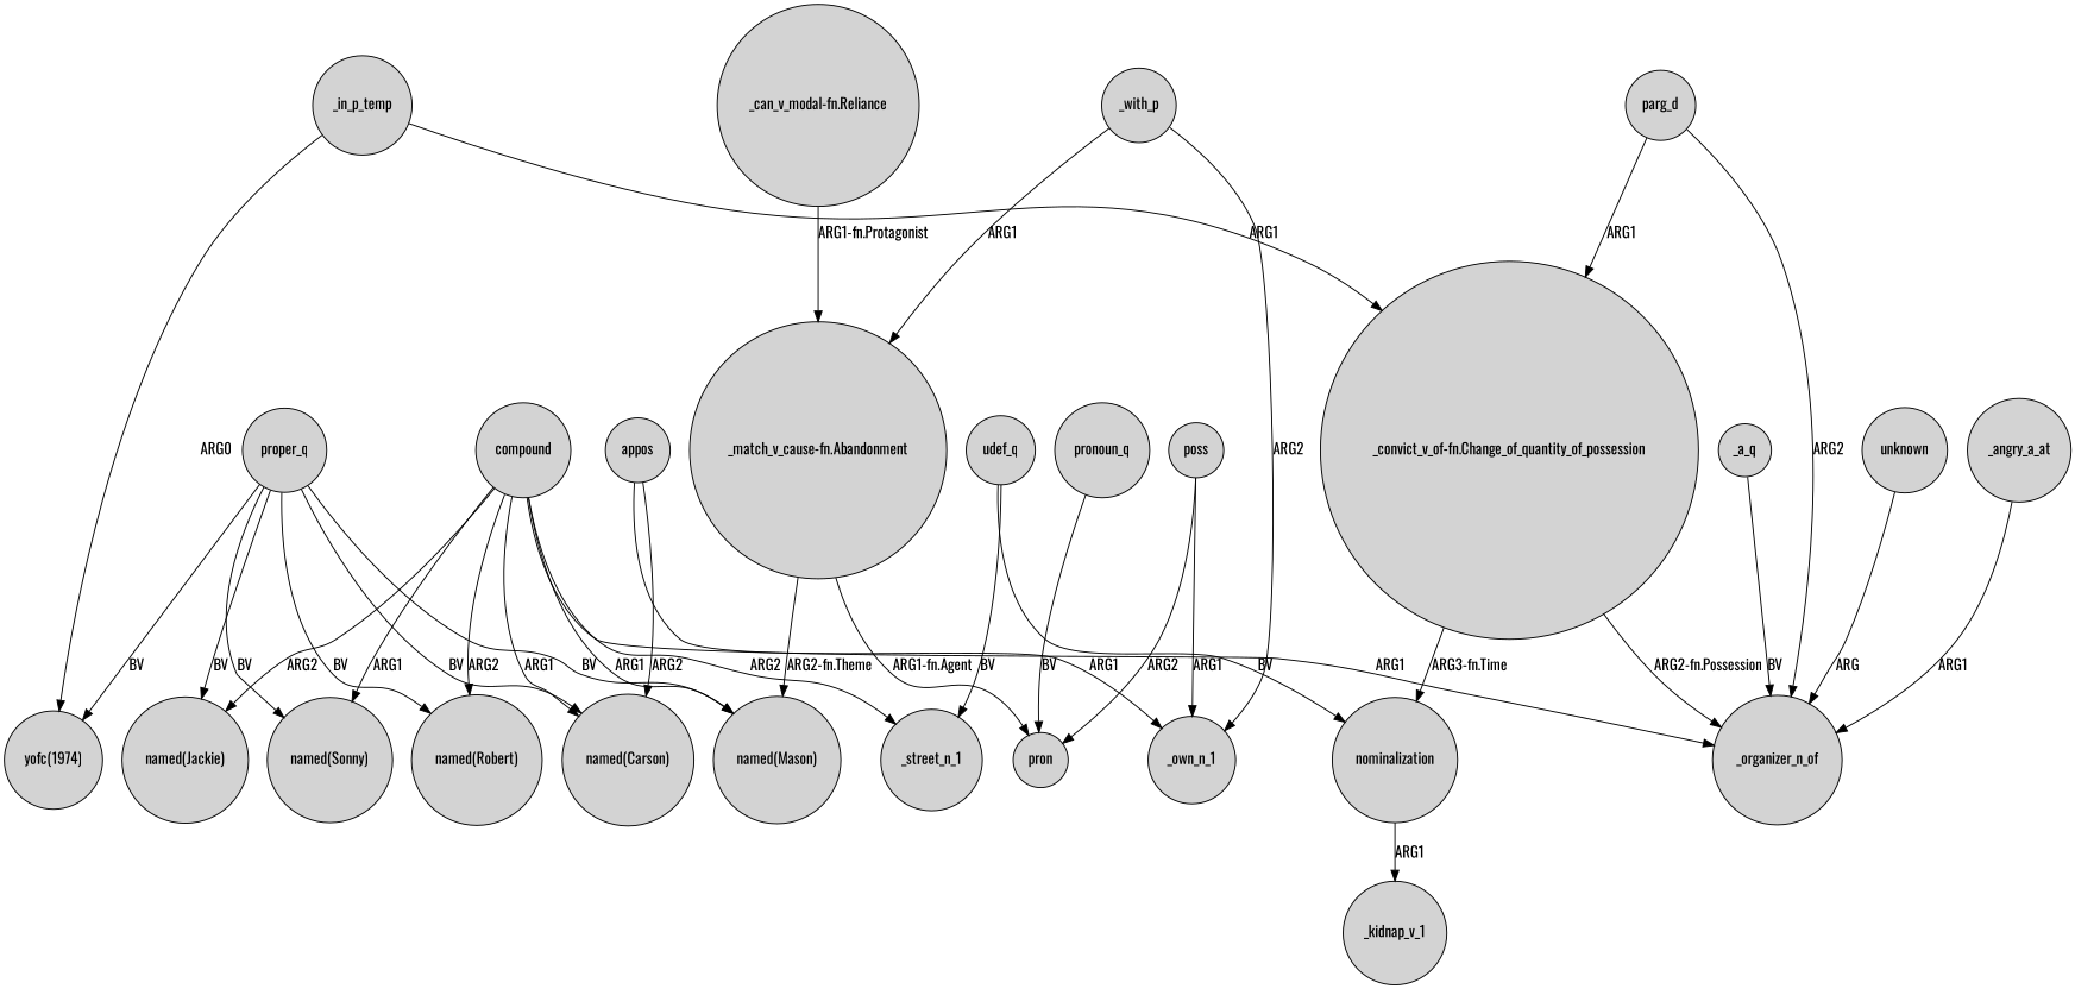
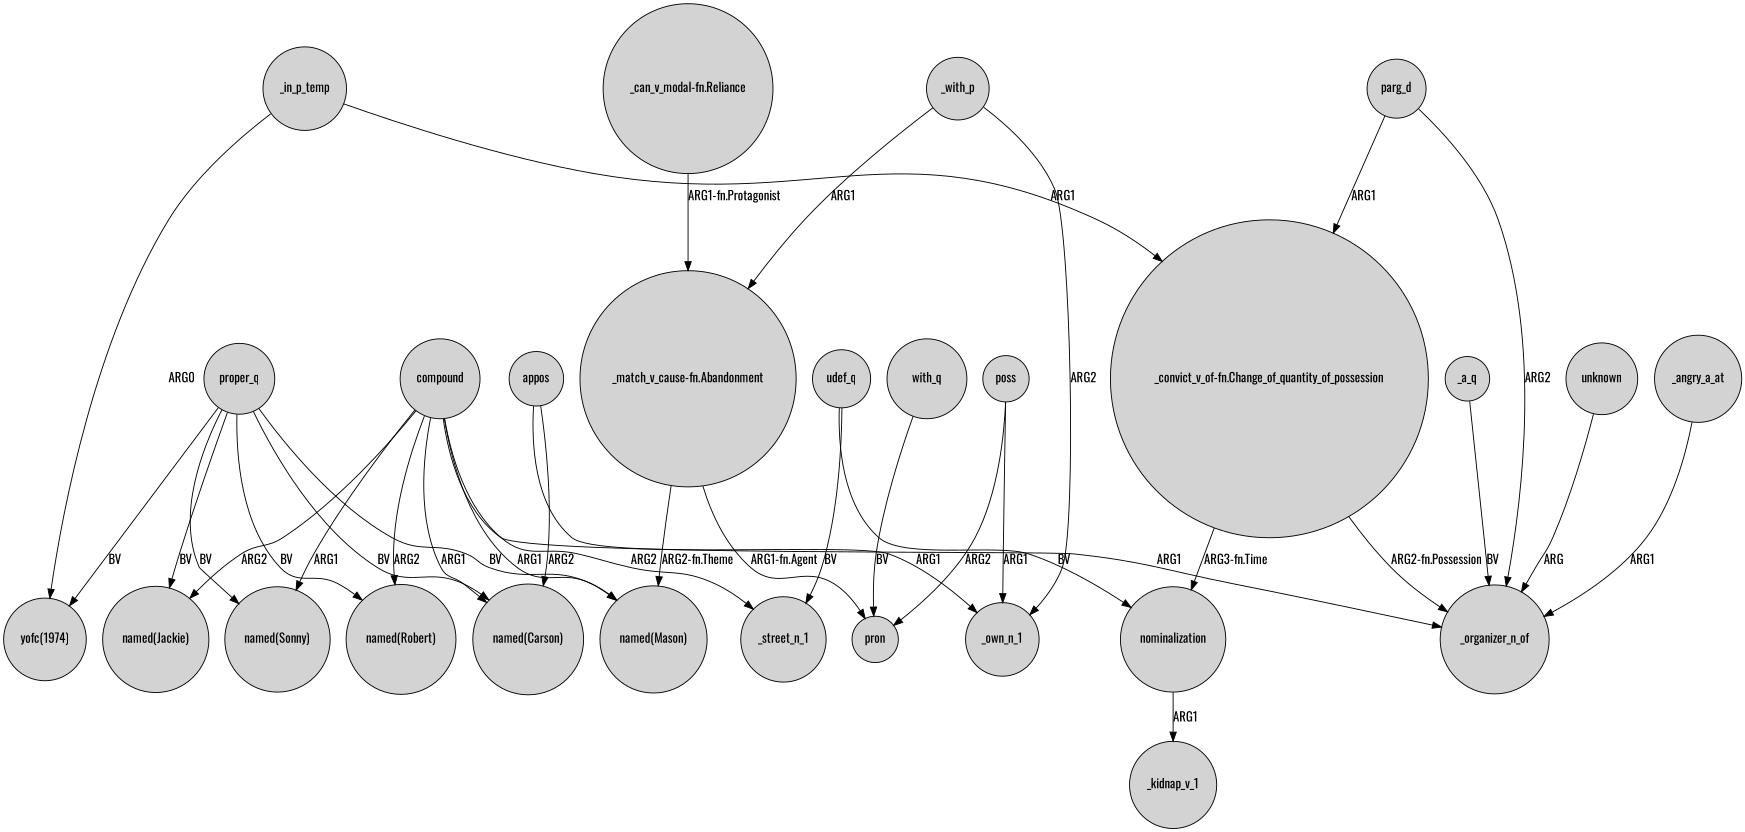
  digraph {
    fontname=Oswald
    node [fontname=Oswald shape=circle style=filled]
    edge [fontname=Oswald]
    appos
    "named(Carson)"
    _own_n_1
    compound
    "named(Jackie)"
    "named(Mason)"
    "named(Sonny)"
    _street_n_1
    "named(Robert)"
    _organizer_n_of
    proper_q
    "yofc(1974)"
    nominalization
    _kidnap_v_1
    "_can_v_modal-fn.Reliance"
    "_match_v_cause-fn.Abandonment"
    pron
    udef_q
    _in_p_temp
    "_convict_v_of-fn.Change_of_quantity_of_possession"
    poss
-   pronoun_q
+   pronoun_q [label=with_q]
    parg_d
    unknown
    _angry_a_at
    _with_p
    _a_q
    appos -> "named(Carson)" [label=ARG2]
    appos -> _own_n_1 [label=ARG1]
    compound -> "named(Carson)" [label=ARG1]
    compound -> "named(Jackie)" [label=ARG2]
    compound -> "named(Mason)" [label=ARG1]
    compound -> "named(Sonny)" [label=ARG1]
    compound -> _street_n_1 [label=ARG2]
    compound -> "named(Robert)" [label=ARG2]
    compound -> _organizer_n_of [label=ARG1]
    proper_q -> "named(Carson)" [label=BV]
    proper_q -> "named(Jackie)" [label=BV]
    proper_q -> "named(Mason)" [label=BV]
    proper_q -> "named(Sonny)" [label=BV]
    proper_q -> "named(Robert)" [label=BV]
    proper_q -> "yofc(1974)" [label=BV]
    nominalization -> _kidnap_v_1 [label=ARG1]
    "_can_v_modal-fn.Reliance" -> "_match_v_cause-fn.Abandonment" [label="ARG1-fn.Protagonist"]
    "_match_v_cause-fn.Abandonment" -> "named(Mason)" [label="ARG2-fn.Theme"]
    "_match_v_cause-fn.Abandonment" -> pron [label="ARG1-fn.Agent"]
    udef_q -> _street_n_1 [label=BV]
    udef_q -> nominalization [label=BV]
    _in_p_temp -> "yofc(1974)" [label=ARG0]
    _in_p_temp -> "_convict_v_of-fn.Change_of_quantity_of_possession" [label=ARG1]
    "_convict_v_of-fn.Change_of_quantity_of_possession" -> _organizer_n_of [label="ARG2-fn.Possession"]
    "_convict_v_of-fn.Change_of_quantity_of_possession" -> nominalization [label="ARG3-fn.Time"]
    poss -> _own_n_1 [label=ARG1]
    poss -> pron [label=ARG2]
    pronoun_q -> pron [label=BV]
    parg_d -> _organizer_n_of [label=ARG2]
    parg_d -> "_convict_v_of-fn.Change_of_quantity_of_possession" [label=ARG1]
    unknown -> _organizer_n_of [label=ARG]
    _angry_a_at -> _organizer_n_of [label=ARG1]
    _with_p -> _own_n_1 [label=ARG2]
    _with_p -> "_match_v_cause-fn.Abandonment" [label=ARG1]
    _a_q -> _organizer_n_of [label=BV]
  }
